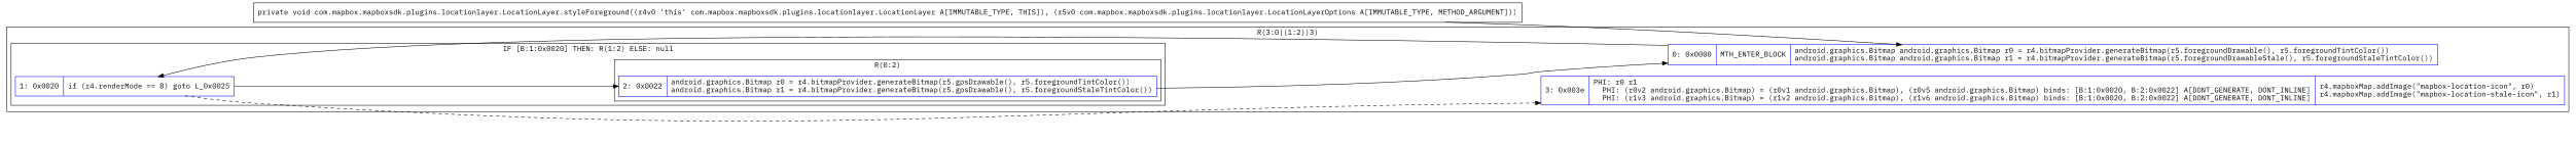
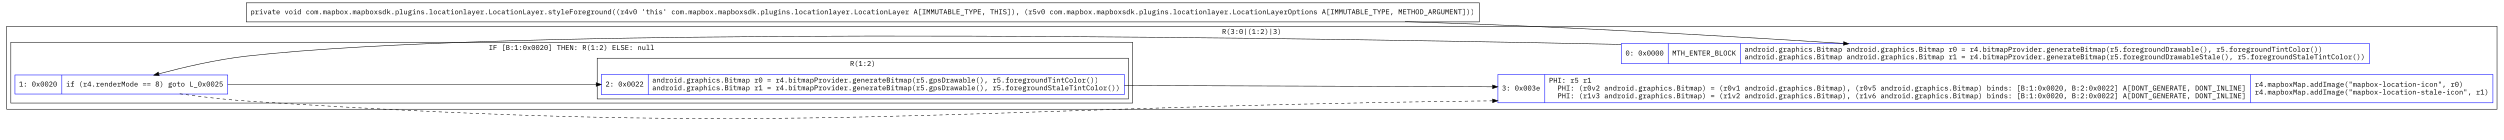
  digraph {
    fontname="IBM Plex Mono"
    rankdir=LR
    node [color=blue fontname="IBM Plex Mono" shape=record]
    edge [fontname="IBM Plex Mono"]
    n1 [label="{2\:\ 0x0022|android.graphics.Bitmap r0 = r4.bitmapProvider.generateBitmap(r5.gpsDrawable(), r5.foregroundTintColor())\landroid.graphics.Bitmap r1 = r4.bitmapProvider.generateBitmap(r5.gpsDrawable(), r5.foregroundStaleTintColor())\l}"]
    n2 [label="{1\:\ 0x0020|if (r4.renderMode == 8) goto L_0x0025\l}"]
    n3 [label="{0\:\ 0x0000|MTH_ENTER_BLOCK\l|android.graphics.Bitmap android.graphics.Bitmap r0 = r4.bitmapProvider.generateBitmap(r5.foregroundDrawable(), r5.foregroundTintColor())\landroid.graphics.Bitmap android.graphics.Bitmap r1 = r4.bitmapProvider.generateBitmap(r5.foregroundDrawableStale(), r5.foregroundStaleTintColor())\l}"]
-   n4 [label="{3\:\ 0x003e|PHI: r0 r1 \l  PHI: (r0v2 android.graphics.Bitmap) = (r0v1 android.graphics.Bitmap), (r0v5 android.graphics.Bitmap) binds: [B:1:0x0020, B:2:0x0022] A[DONT_GENERATE, DONT_INLINE]\l  PHI: (r1v3 android.graphics.Bitmap) = (r1v2 android.graphics.Bitmap), (r1v6 android.graphics.Bitmap) binds: [B:1:0x0020, B:2:0x0022] A[DONT_GENERATE, DONT_INLINE]\l|r4.mapboxMap.addImage(\"mapbox\-location\-icon\", r0)\lr4.mapboxMap.addImage(\"mapbox\-location\-stale\-icon\", r1)\l}"]
+   n4 [label="{3\:\ 0x003e|PHI: r5 r1 \l  PHI: (r0v2 android.graphics.Bitmap) = (r0v1 android.graphics.Bitmap), (r0v5 android.graphics.Bitmap) binds: [B:1:0x0020, B:2:0x0022] A[DONT_GENERATE, DONT_INLINE]\l  PHI: (r1v3 android.graphics.Bitmap) = (r1v2 android.graphics.Bitmap), (r1v6 android.graphics.Bitmap) binds: [B:1:0x0020, B:2:0x0022] A[DONT_GENERATE, DONT_INLINE]\l|r4.mapboxMap.addImage(\"mapbox\-location\-icon\", r0)\lr4.mapboxMap.addImage(\"mapbox\-location\-stale\-icon\", r1)\l}"]
    n5 [label="{private void com.mapbox.mapboxsdk.plugins.locationlayer.LocationLayer.styleForeground((r4v0 'this' com.mapbox.mapboxsdk.plugins.locationlayer.LocationLayer A[IMMUTABLE_TYPE, THIS]), (r5v0 com.mapbox.mapboxsdk.plugins.locationlayer.LocationLayerOptions A[IMMUTABLE_TYPE, METHOD_ARGUMENT])) }" color=""]
    subgraph cluster_1 {
      label="R(3:0|(1:2)|3)"
      n3
      n4
      subgraph cluster_2 {
        label="IF [B:1:0x0020] THEN: R(1:2) ELSE: null"
        n2
        subgraph cluster_3 {
-         label="R(0:2)"
+         label="R(1:2)"
          n1
        }
      }
    }
-   n1 -> n3
+   n1 -> n4
    n2 -> n1
    n2 -> n4 [style=dashed]
    n3 -> n2
    n5 -> n3
  }
